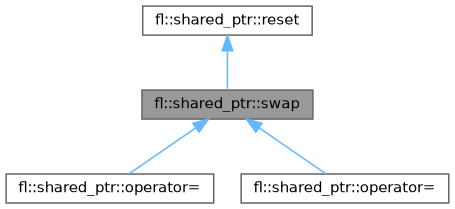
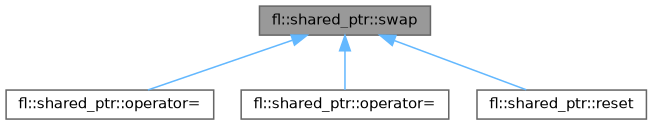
  digraph {
    rankdir=TB
    node [color=grey40 fillcolor=white fontname=Helvetica fontsize=10 shape=box style=filled]
    edge [color=steelblue1 dir=back fontname=Helvetica fontsize=10 labelfontname=Helvetica labelfontsize=10 style=solid]
    n1 [color=gray40 fillcolor=grey60 fontcolor=black height=0.2 label="fl::shared_ptr::swap" width=0.4]
    n2 [height=0.2 label="fl::shared_ptr::operator=" width=0.4]
    n3 [height=0.2 label="fl::shared_ptr::operator=" width=0.4]
    n4 [height=0.2 label="fl::shared_ptr::reset" width=0.4]
    n1 -> n2
    n1 -> n3
-   n4 -> n1
+   n1 -> n4
  }
